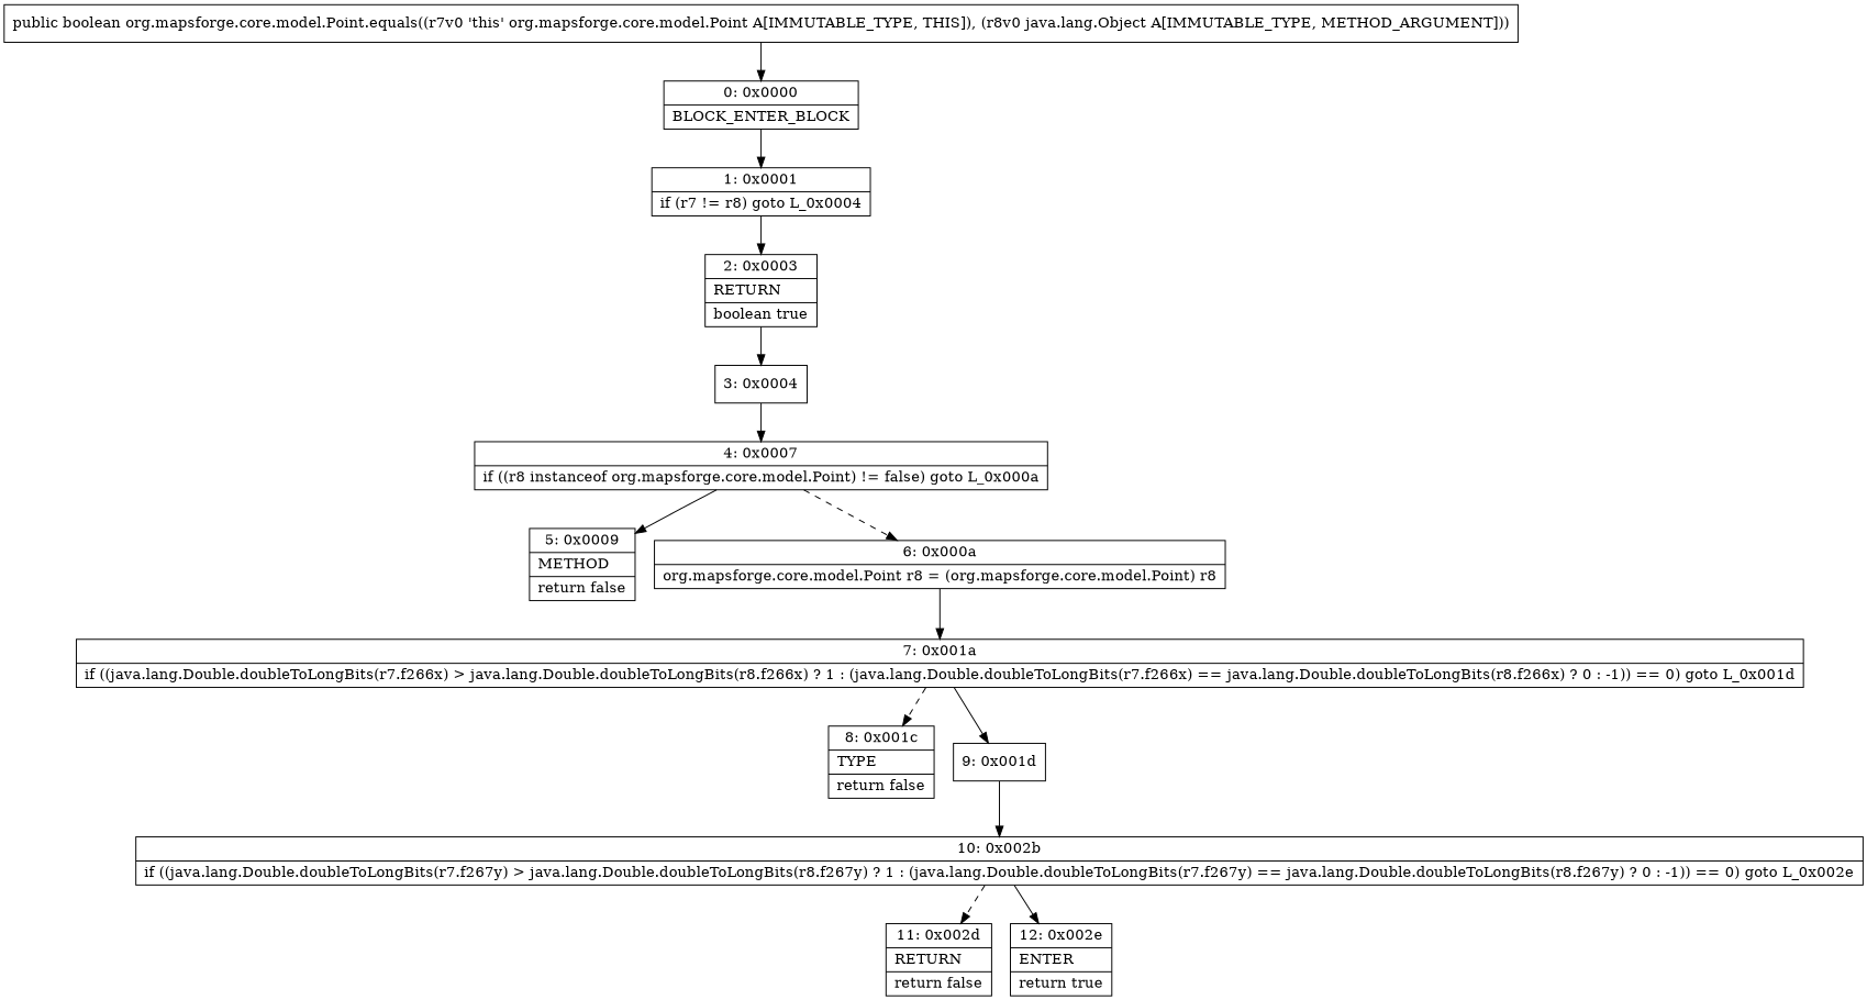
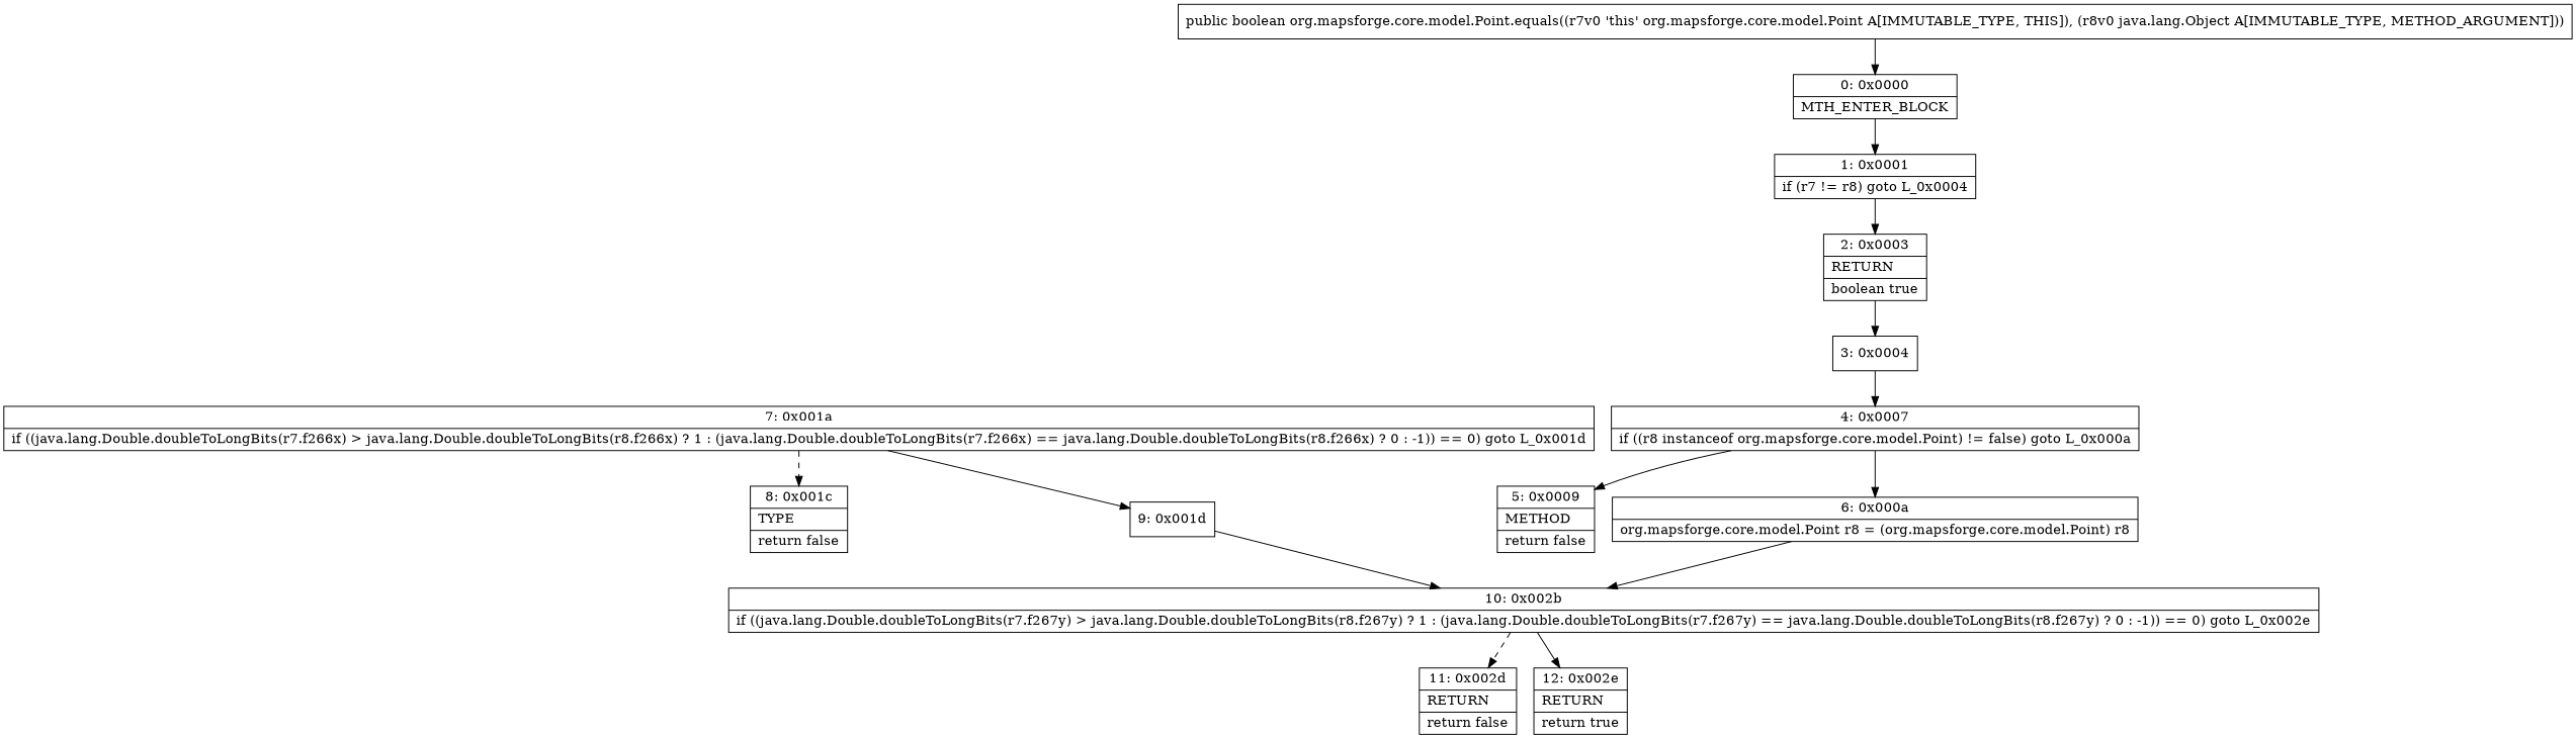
  digraph {
    node [shape=record]
-   n1 [label="{0\:\ 0x0000|BLOCK_ENTER_BLOCK\l}"]
+   n1 [label="{0\:\ 0x0000|MTH_ENTER_BLOCK\l}"]
    n2 [label="{1\:\ 0x0001|if (r7 != r8) goto L_0x0004\l}"]
    n3 [label="{2\:\ 0x0003|RETURN\l|boolean true\l}"]
    n4 [label="{3\:\ 0x0004}"]
    n5 [label="{4\:\ 0x0007|if ((r8 instanceof org.mapsforge.core.model.Point) != false) goto L_0x000a\l}"]
    n6 [label="{5\:\ 0x0009|METHOD\l|return false\l}"]
    n7 [label="{6\:\ 0x000a|org.mapsforge.core.model.Point r8 = (org.mapsforge.core.model.Point) r8\l}"]
    n8 [label="{7\:\ 0x001a|if ((java.lang.Double.doubleToLongBits(r7.f266x) \> java.lang.Double.doubleToLongBits(r8.f266x) ? 1 : (java.lang.Double.doubleToLongBits(r7.f266x) == java.lang.Double.doubleToLongBits(r8.f266x) ? 0 : \-1)) == 0) goto L_0x001d\l}"]
    n9 [label="{8\:\ 0x001c|TYPE\l|return false\l}"]
    n10 [label="{9\:\ 0x001d}"]
    n11 [label="{10\:\ 0x002b|if ((java.lang.Double.doubleToLongBits(r7.f267y) \> java.lang.Double.doubleToLongBits(r8.f267y) ? 1 : (java.lang.Double.doubleToLongBits(r7.f267y) == java.lang.Double.doubleToLongBits(r8.f267y) ? 0 : \-1)) == 0) goto L_0x002e\l}"]
    n12 [label="{11\:\ 0x002d|RETURN\l|return false\l}"]
-   n13 [label="{12\:\ 0x002e|ENTER\l|return true\l}"]
+   n13 [label="{12\:\ 0x002e|RETURN\l|return true\l}"]
    n14 [label="{public boolean org.mapsforge.core.model.Point.equals((r7v0 'this' org.mapsforge.core.model.Point A[IMMUTABLE_TYPE, THIS]), (r8v0 java.lang.Object A[IMMUTABLE_TYPE, METHOD_ARGUMENT])) }"]
    n1 -> n2
    n2 -> n3 [style=solid]
    n3 -> n4
    n4 -> n5
    n5 -> n6 [style=solid]
-   n5 -> n7 [style=dashed]
-   n7 -> n8
+   n5 -> n7
+   n7 -> n11
    n8 -> n9 [style=dashed]
    n8 -> n10
    n10 -> n11
    n11 -> n12 [style=dashed]
    n11 -> n13
    n14 -> n1
  }
